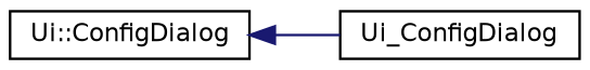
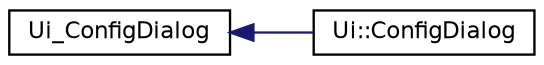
  digraph {
    rankdir=LR
    node [color=black fillcolor=white fontname=Helvetica fontsize=10 shape=record style=filled]
    n1 [height=0.2 label=Ui_ConfigDialog width=0.4]
    n2 [height=0.2 label="Ui::ConfigDialog" width=0.4]
-   n2 -> n1 [color=midnightblue dir=back fontname=Helvetica fontsize=10 labelfontname=Helvetica labelfontsize=10 style=solid]
+   n1 -> n2 [color=midnightblue dir=back fontname=Helvetica fontsize=10 labelfontname=Helvetica labelfontsize=10 style=solid]
  }
